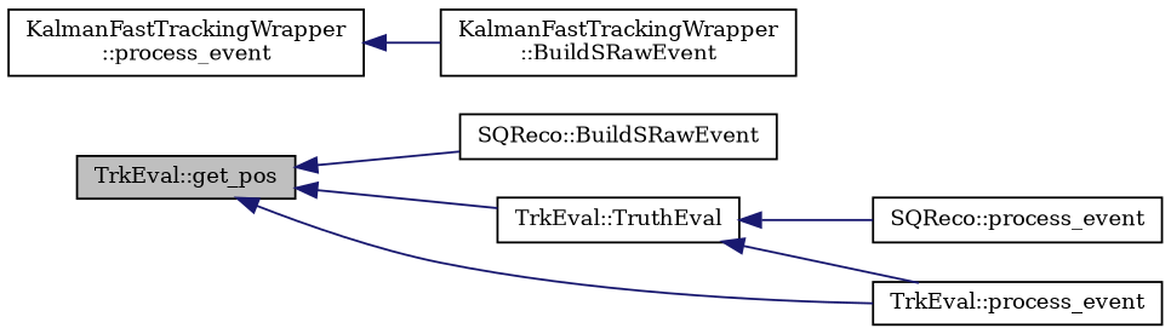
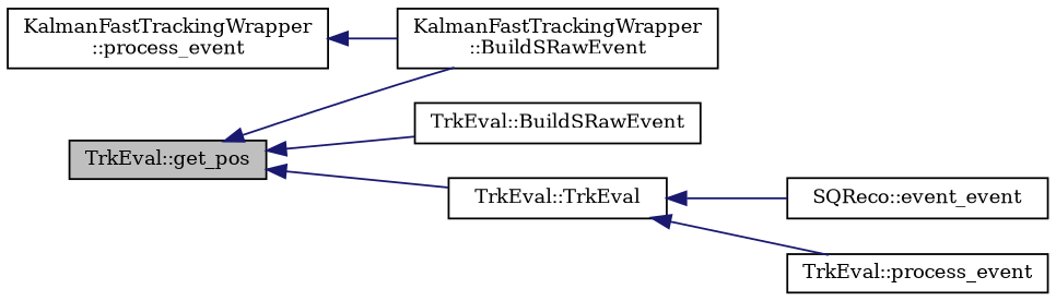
  digraph {
    fontname="DejaVu Serif"
    rankdir=LR
    node [color=black fontname="DejaVu Serif" fontsize=10 shape=record]
    edge [color=midnightblue dir=back fontname="DejaVu Serif" fontsize=10 labelfontname=FreeSans labelfontsize=10 style=solid]
    n1 [fillcolor=grey75 fontcolor=black height=0.2 label="TrkEval::get_pos" style=filled width=0.4]
-   n2 [height=0.2 label="SQReco::BuildSRawEvent" width=0.4]
+   n2 [height=0.2 label="TrkEval::BuildSRawEvent" width=0.4]
    n3 [height=0.2 label="KalmanFastTrackingWrapper\l::BuildSRawEvent" width=0.4]
-   n4 [height=0.2 label="TrkEval::TruthEval" width=0.4]
-   n5 [height=0.2 label="SQReco::process_event" width=0.4]
+   n4 [height=0.2 label="TrkEval::TrkEval" width=0.4]
+   n5 [height=0.2 label="SQReco::event_event" width=0.4]
    n6 [height=0.2 label="TrkEval::process_event" width=0.4]
    n7 [height=0.2 label="KalmanFastTrackingWrapper\l::process_event" width=0.4]
    n1 -> n2
-   n1 -> n6
+   n1 -> n3
    n1 -> n4
    n4 -> n5
    n4 -> n6
    n7 -> n3
  }
